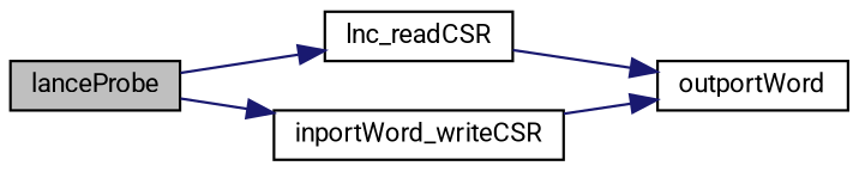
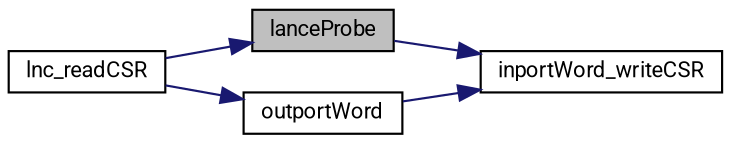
  digraph {
    fontname=Roboto
    rankdir=LR
    node [color=black fillcolor=white fontname=Roboto fontsize=10 shape=record style=filled]
    edge [color=midnightblue fontname=Roboto fontsize=10 labelfontname=Helvetica labelfontsize=10 style=solid]
    n1 [fillcolor=grey75 fontcolor=black height=0.2 label=lanceProbe width=0.4]
    n2 [height=0.2 label=lnc_readCSR width=0.4]
    n3 [height=0.2 label=inportWord_writeCSR width=0.4]
    n4 [height=0.2 label=outportWord width=0.4]
-   n1 -> n2
+   n2 -> n1
    n1 -> n3
    n2 -> n4
-   n3 -> n4
+   n4 -> n3
  }
